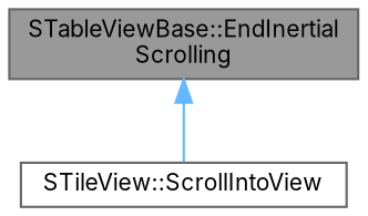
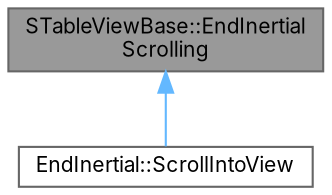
  digraph {
    rankdir=TB
    fontname=Inter
    node [fontname=Inter fontsize=10 shape=box style=filled]
    n1 [color=gray40 fillcolor=grey60 fontcolor=black height=0.2 label="STableViewBase::EndInertial\lScrolling" width=0.4]
-   n2 [color=grey40 fillcolor=white height=0.2 label="STileView::ScrollIntoView" width=0.4]
+   n2 [color=grey40 fillcolor=white height=0.2 label="EndInertial::ScrollIntoView" width=0.4]
    n1 -> n2 [color=steelblue1 dir=back fontname=Inter fontsize=10 labelfontname=Helvetica labelfontsize=10 style=solid]
  }
